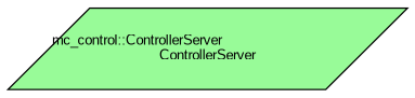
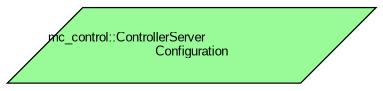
  digraph {
    rankdir=LR
    fontname="Liberation Sans"
-   n1 [color=black fillcolor=palegreen fontname="Liberation Sans" fontsize=10 height=0.2 label="mc_control::ControllerServer\lControllerServer" shape=parallelogram style=filled width=0.4]
+   n1 [color=black fillcolor=palegreen fontname="Liberation Sans" fontsize=10 height=0.2 label="mc_control::ControllerServer\lConfiguration" shape=parallelogram style=filled width=0.4]
  }
